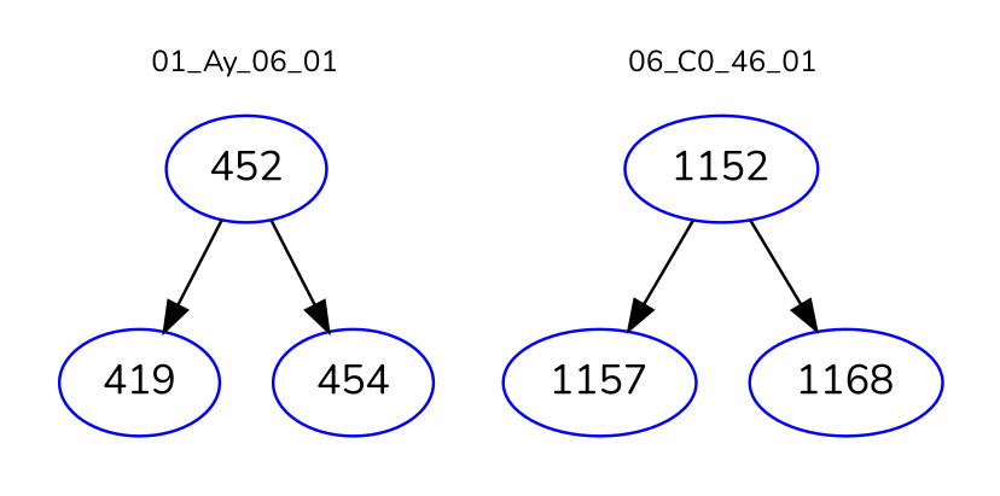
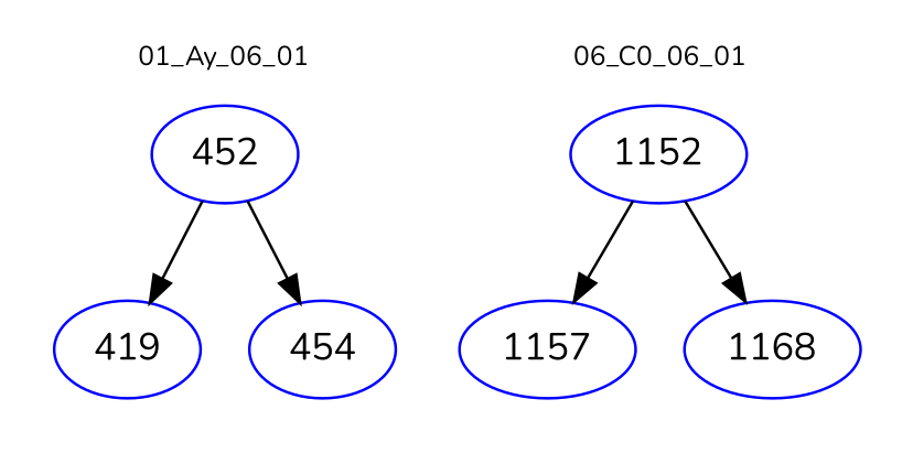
  digraph {
    fontname=Nunito
    node [color=blue fontname=Nunito]
    edge [color=black fontname=Nunito]
    n1 [label=452]
    n2 [label=419]
    n3 [label=454]
    n4 [label=1152]
    n5 [label=1157]
    n6 [label=1168]
    subgraph cluster_1 {
      color=white
      fontsize=10
      label="01_Ay_06_01"
      n1
      n2
      n3
    }
    subgraph cluster_2 {
      color=white
      fontsize=10
-     label="06_C0_46_01"
+     label="06_C0_06_01"
      n4
      n5
      n6
    }
    n1 -> n2
    n1 -> n3
    n4 -> n5
    n4 -> n6
  }
